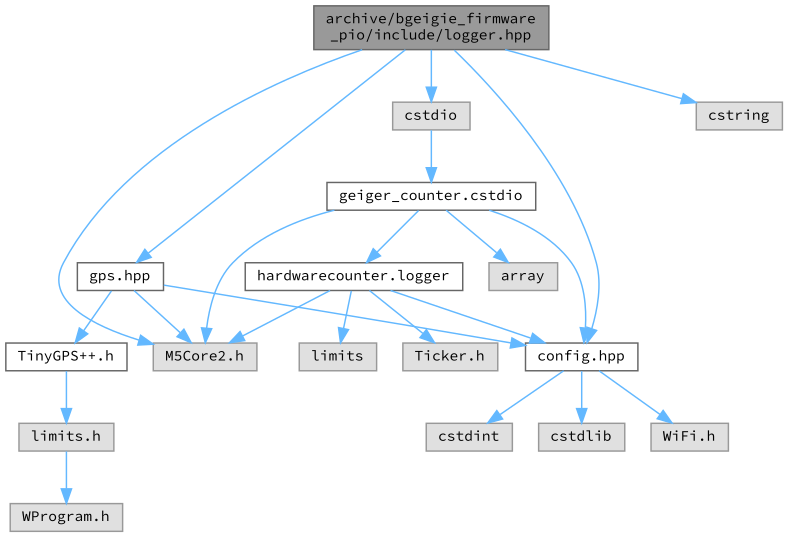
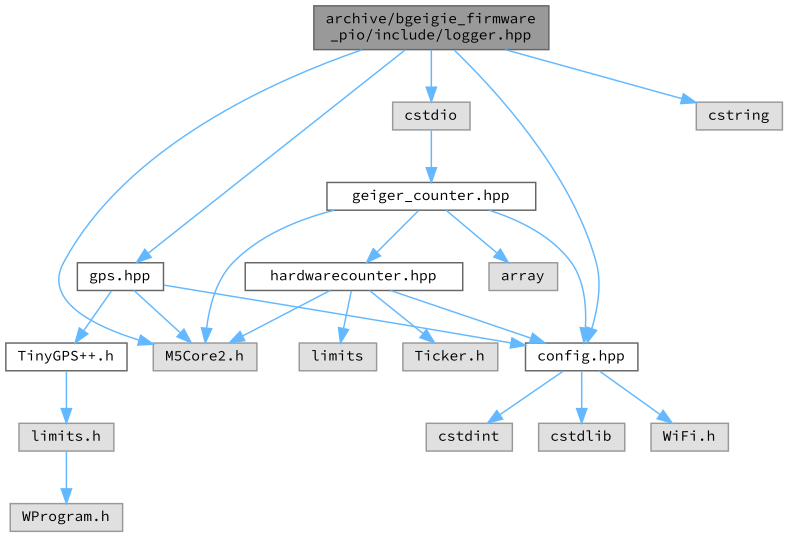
  digraph {
    fontname="Source Code Pro"
    node [color=grey60 fillcolor="#E0E0E0" fontname="Source Code Pro" fontsize=10 shape=box style=filled]
    edge [color=steelblue1 fontname="Source Code Pro" fontsize=10 labelfontname=Helvetica labelfontsize=10 style=solid]
    n1 [color=gray40 fillcolor=grey60 fontcolor=black height=0.2 label="archive/bgeigie_firmware\l_pio/include/logger.hpp" width=0.4]
    n2 [height=0.2 label="M5Core2.h" width=0.4]
    n3 [color=grey40 fillcolor=white height=0.2 label="config.hpp" width=0.4]
    n4 [height=0.2 label=cstdio width=0.4]
    n5 [height=0.2 label=cstring width=0.4]
    n6 [color=grey40 fillcolor=white height=0.2 label="gps.hpp" width=0.4]
    n7 [height=0.2 label=cstdint width=0.4]
    n8 [height=0.2 label=cstdlib width=0.4]
    n9 [height=0.2 label="WiFi.h" width=0.4]
-   n10 [color=grey40 fillcolor=white height=0.2 label="geiger_counter.cstdio" width=0.4]
+   n10 [color=grey40 fillcolor=white height=0.2 label="geiger_counter.hpp" width=0.4]
    n11 [color=grey40 fillcolor=white height=0.2 label="TinyGPS++.h" width=0.4]
    n12 [height=0.2 label=array width=0.4]
-   n13 [color=grey40 fillcolor=white height=0.2 label="hardwarecounter.logger" width=0.4]
+   n13 [color=grey40 fillcolor=white height=0.2 label="hardwarecounter.hpp" width=0.4]
    n14 [height=0.2 label="limits.h" width=0.4]
    n15 [height=0.2 label="WProgram.h" width=0.4]
    n16 [height=0.2 label=limits width=0.4]
    n17 [height=0.2 label="Ticker.h" width=0.4]
    n1 -> n2
    n1 -> n3
    n1 -> n4
    n1 -> n5
    n1 -> n6
    n3 -> n7
    n3 -> n8
    n3 -> n9
    n4 -> n10
    n6 -> n2
    n6 -> n3
    n6 -> n11
    n10 -> n2
    n10 -> n3
    n10 -> n12
    n10 -> n13
    n11 -> n14
    n13 -> n2
    n13 -> n3
    n13 -> n16
    n13 -> n17
    n14 -> n15
  }
